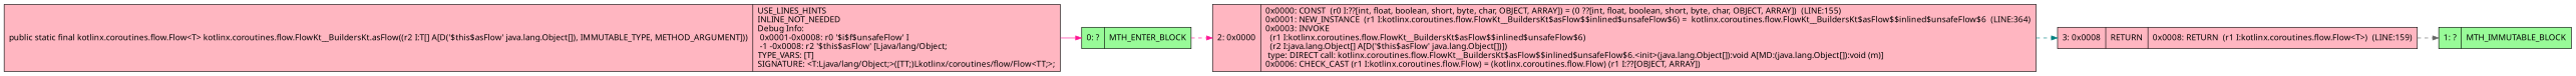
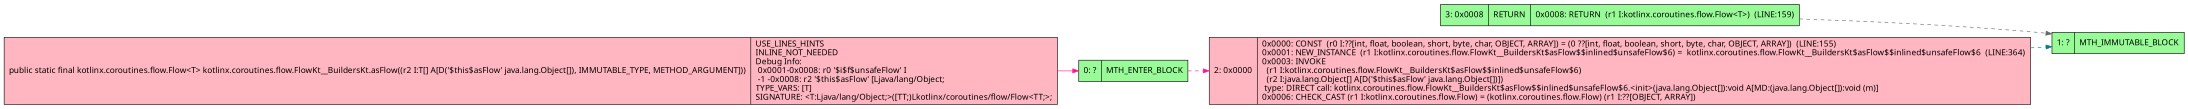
  digraph {
    fontname="Noto Sans"
    rankdir=LR
    node [fillcolor=palegreen fontname="Noto Sans" shape=record style=filled]
    edge [color=deeppink fontname="Noto Sans" style=dashed]
    n1 [label="{0\:\ ?|MTH_ENTER_BLOCK\l}"]
    n2 [fillcolor=lightpink label="{2\:\ 0x0000|0x0000: CONST  (r0 I:??[int, float, boolean, short, byte, char, OBJECT, ARRAY]) = (0 ??[int, float, boolean, short, byte, char, OBJECT, ARRAY])  (LINE:155)\l0x0001: NEW_INSTANCE  (r1 I:kotlinx.coroutines.flow.FlowKt__BuildersKt$asFlow$$inlined$unsafeFlow$6) =  kotlinx.coroutines.flow.FlowKt__BuildersKt$asFlow$$inlined$unsafeFlow$6  (LINE:364)\l0x0003: INVOKE  \l  (r1 I:kotlinx.coroutines.flow.FlowKt__BuildersKt$asFlow$$inlined$unsafeFlow$6)\l  (r2 I:java.lang.Object[] A[D('$this$asFlow' java.lang.Object[])])\l type: DIRECT call: kotlinx.coroutines.flow.FlowKt__BuildersKt$asFlow$$inlined$unsafeFlow$6.\<init\>(java.lang.Object[]):void A[MD:(java.lang.Object[]):void (m)]\l0x0006: CHECK_CAST (r1 I:kotlinx.coroutines.flow.Flow) = (kotlinx.coroutines.flow.Flow) (r1 I:??[OBJECT, ARRAY]) \l}"]
-   n3 [fillcolor=lightpink label="{3\:\ 0x0008|RETURN\l|0x0008: RETURN  (r1 I:kotlinx.coroutines.flow.Flow\<T\>)  (LINE:159)\l}"]
+   n3 [label="{3\:\ 0x0008|RETURN\l|0x0008: RETURN  (r1 I:kotlinx.coroutines.flow.Flow\<T\>)  (LINE:159)\l}"]
    n4 [label="{1\:\ ?|MTH_IMMUTABLE_BLOCK\l}"]
    n5 [fillcolor=lightpink label="{public static final kotlinx.coroutines.flow.Flow\<T\> kotlinx.coroutines.flow.FlowKt__BuildersKt.asFlow((r2 I:T[] A[D('$this$asFlow' java.lang.Object[]), IMMUTABLE_TYPE, METHOD_ARGUMENT]))  | USE_LINES_HINTS\lINLINE_NOT_NEEDED\lDebug Info:\l  0x0001\-0x0008: r0 '$i$f$unsafeFlow' I\l  \-1 \-0x0008: r2 '$this$asFlow' [Ljava\/lang\/Object;\lTYPE_VARS: [T]\lSIGNATURE: \<T:Ljava\/lang\/Object;\>([TT;)Lkotlinx\/coroutines\/flow\/Flow\<TT;\>;\l}"]
    n1 -> n2
-   n2 -> n3 [color=teal]
+   n2 -> n4 [color=teal]
    n3 -> n4 [color=gray40]
    n5 -> n1 [style=solid]
  }
